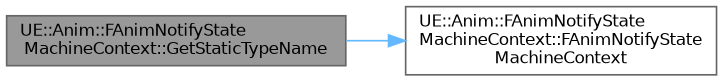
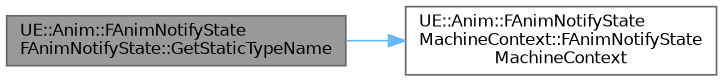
  digraph {
    rankdir=LR
    node [fontname=Helvetica fontsize=10 shape=box style=filled]
-   n1 [color=gray40 fillcolor=grey60 fontcolor=black height=0.2 label="UE::Anim::FAnimNotifyState\lMachineContext::GetStaticTypeName" width=0.4]
+   n1 [color=gray40 fillcolor=grey60 fontcolor=black height=0.2 label="UE::Anim::FAnimNotifyState\lFAnimNotifyState::GetStaticTypeName" width=0.4]
    n2 [color=grey40 fillcolor=white height=0.2 label="UE::Anim::FAnimNotifyState\lMachineContext::FAnimNotifyState\lMachineContext" width=0.4]
    n1 -> n2 [color=steelblue1 fontname=Helvetica fontsize=10 labelfontname=Helvetica labelfontsize=10 style=solid]
  }
